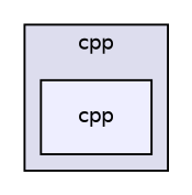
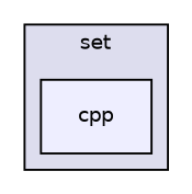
  digraph {
    compound=true
    n1 [fillcolor="#eeeeff" fontname=Helvetica fontsize=10 label=cpp pencolor=black shape=box style=filled]
    subgraph cluster_1 {
      bgcolor="#ddddee"
      fontname=Helvetica
      fontsize=10
-     label=cpp
+     label=set
      pencolor=black
      n1
    }
  }
